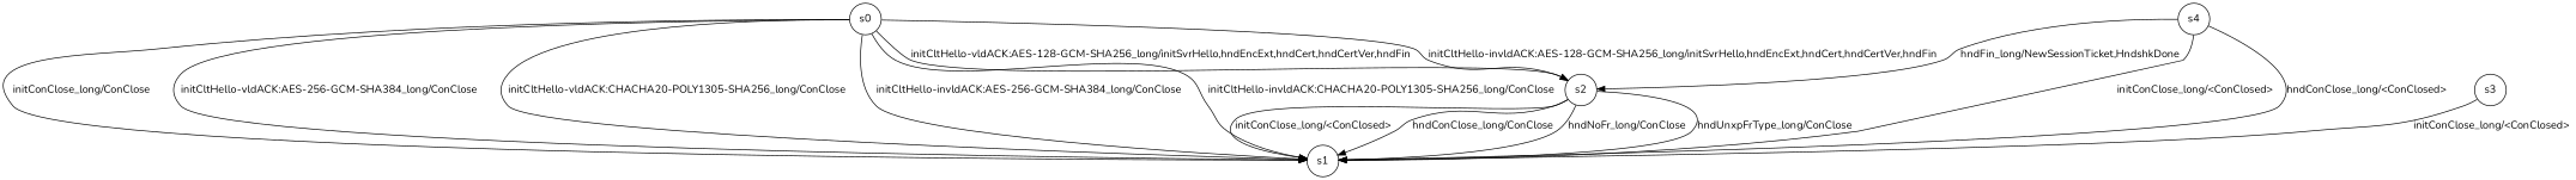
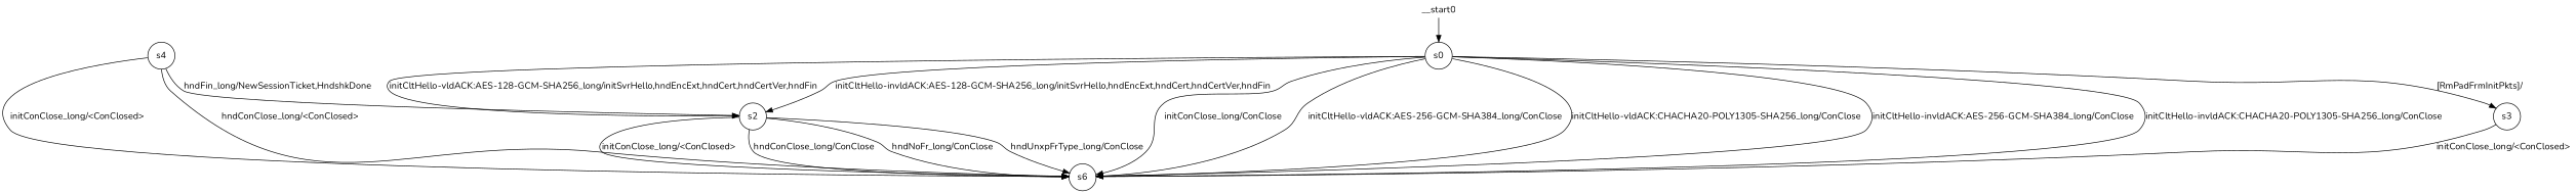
  digraph {
    fontname=Nunito
    node [fontname=Nunito shape=circle]
    edge [fontname=Nunito]
    n1 [label=s0]
-   n2 [label=s1]
+   n2 [label=s6]
    n3 [label=s2]
    n4 [label=s3]
    n5 [label=s4]
+   __start0 [height=0 shape=none width=0]
    n1 -> n2 [label="initConClose_long/ConClose "]
    n1 -> n2 [label="initCltHello-vldACK:AES-256-GCM-SHA384_long/ConClose "]
    n1 -> n2 [label="initCltHello-vldACK:CHACHA20-POLY1305-SHA256_long/ConClose "]
    n1 -> n2 [label="initCltHello-invldACK:AES-256-GCM-SHA384_long/ConClose "]
    n1 -> n2 [label="initCltHello-invldACK:CHACHA20-POLY1305-SHA256_long/ConClose "]
    n1 -> n3 [label="initCltHello-vldACK:AES-128-GCM-SHA256_long/initSvrHello,hndEncExt,hndCert,hndCertVer,hndFin "]
    n1 -> n3 [label="initCltHello-invldACK:AES-128-GCM-SHA256_long/initSvrHello,hndEncExt,hndCert,hndCertVer,hndFin "]
+   n1 -> n4 [label="[RmPadFrmInitPkts]/ "]
    n3 -> n2 [label="initConClose_long/<ConClosed> "]
    n3 -> n2 [label="hndConClose_long/ConClose "]
    n3 -> n2 [label="hndNoFr_long/ConClose "]
    n3 -> n2 [label="hndUnxpFrType_long/ConClose "]
    n4 -> n2 [label="initConClose_long/<ConClosed> "]
    n5 -> n2 [label="initConClose_long/<ConClosed> "]
    n5 -> n2 [label="hndConClose_long/<ConClosed> "]
    n5 -> n3 [label="hndFin_long/NewSessionTicket,HndshkDone "]
+   __start0 -> n1
  }
